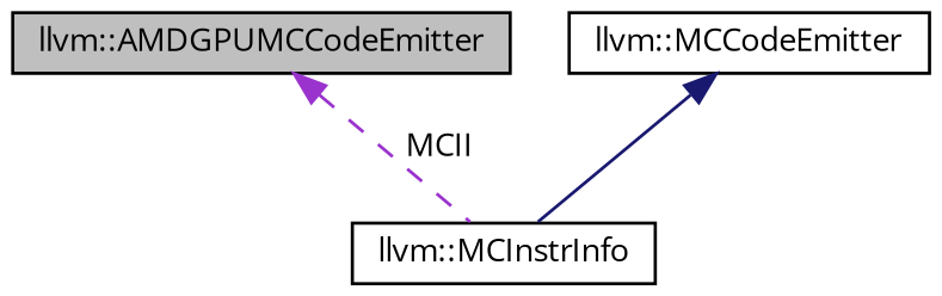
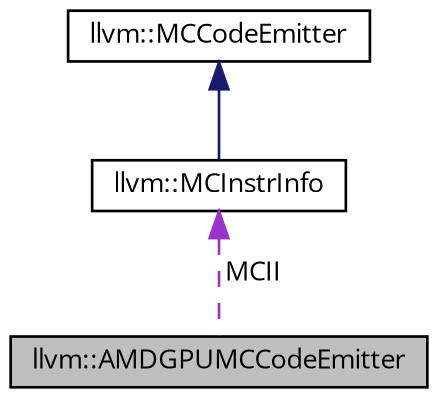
  digraph {
    fontname="Open Sans"
    node [color=black fontname="Open Sans" fontsize=10 shape=box]
    edge [dir=back fontname="Open Sans" fontsize=10 labelfontname=Helvetica labelfontsize=10]
    n1 [fillcolor=grey75 fontcolor=black height=0.2 label="llvm::AMDGPUMCCodeEmitter" style=filled width=0.4]
    n2 [height=0.2 label="llvm::MCCodeEmitter" width=0.4]
    n3 [height=0.2 label="llvm::MCInstrInfo" width=0.4]
    n2 -> n3 [color=midnightblue style=solid]
-   n1 -> n3 [color=darkorchid3 label=" MCII" style=dashed]
+   n3 -> n1 [color=darkorchid3 label=" MCII" style=dashed]
  }
